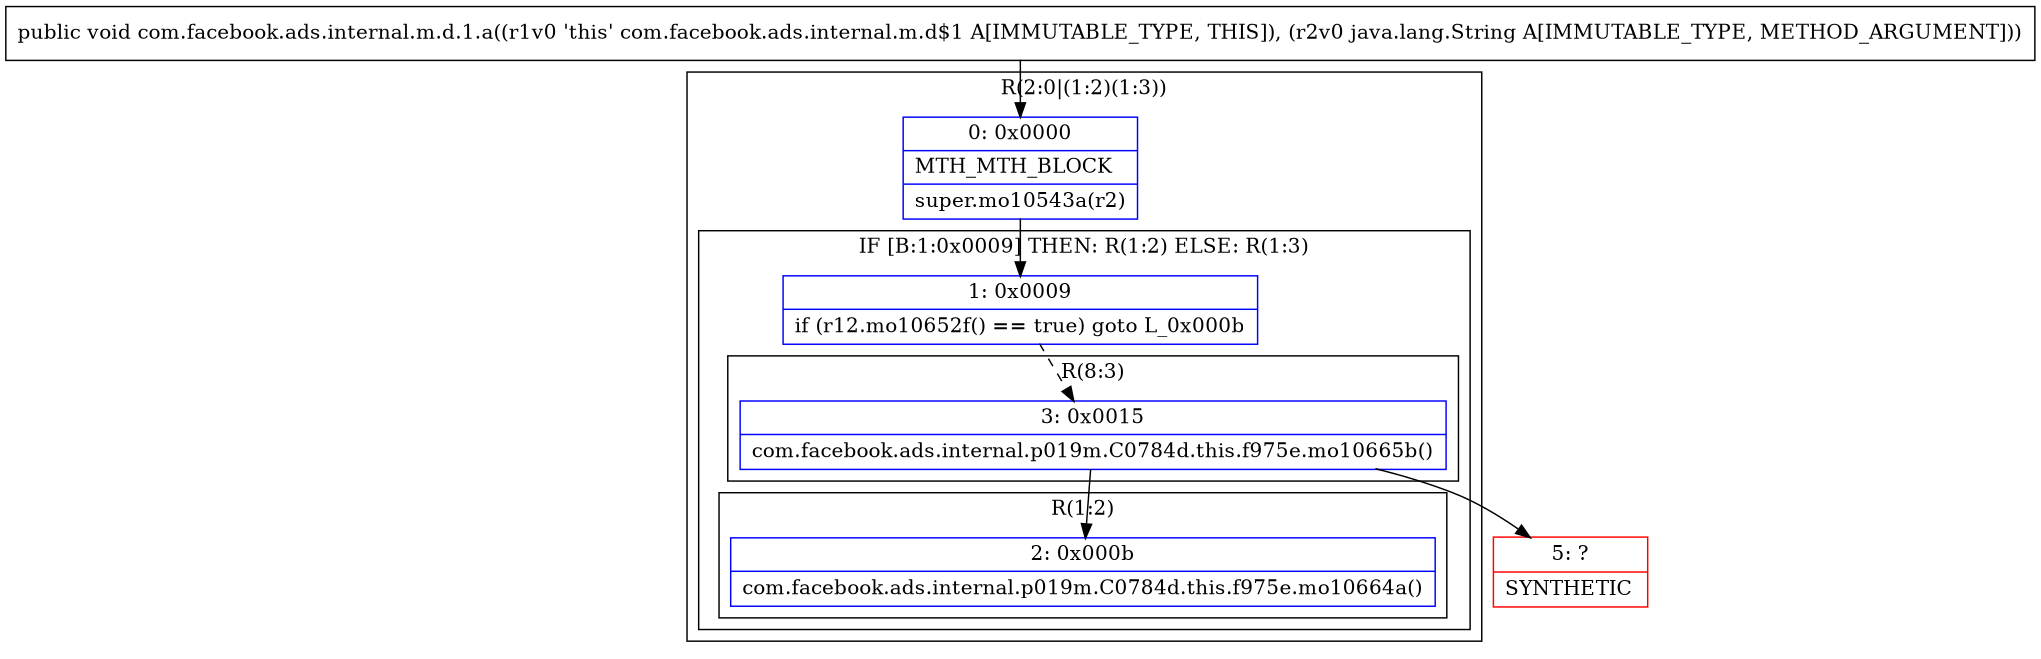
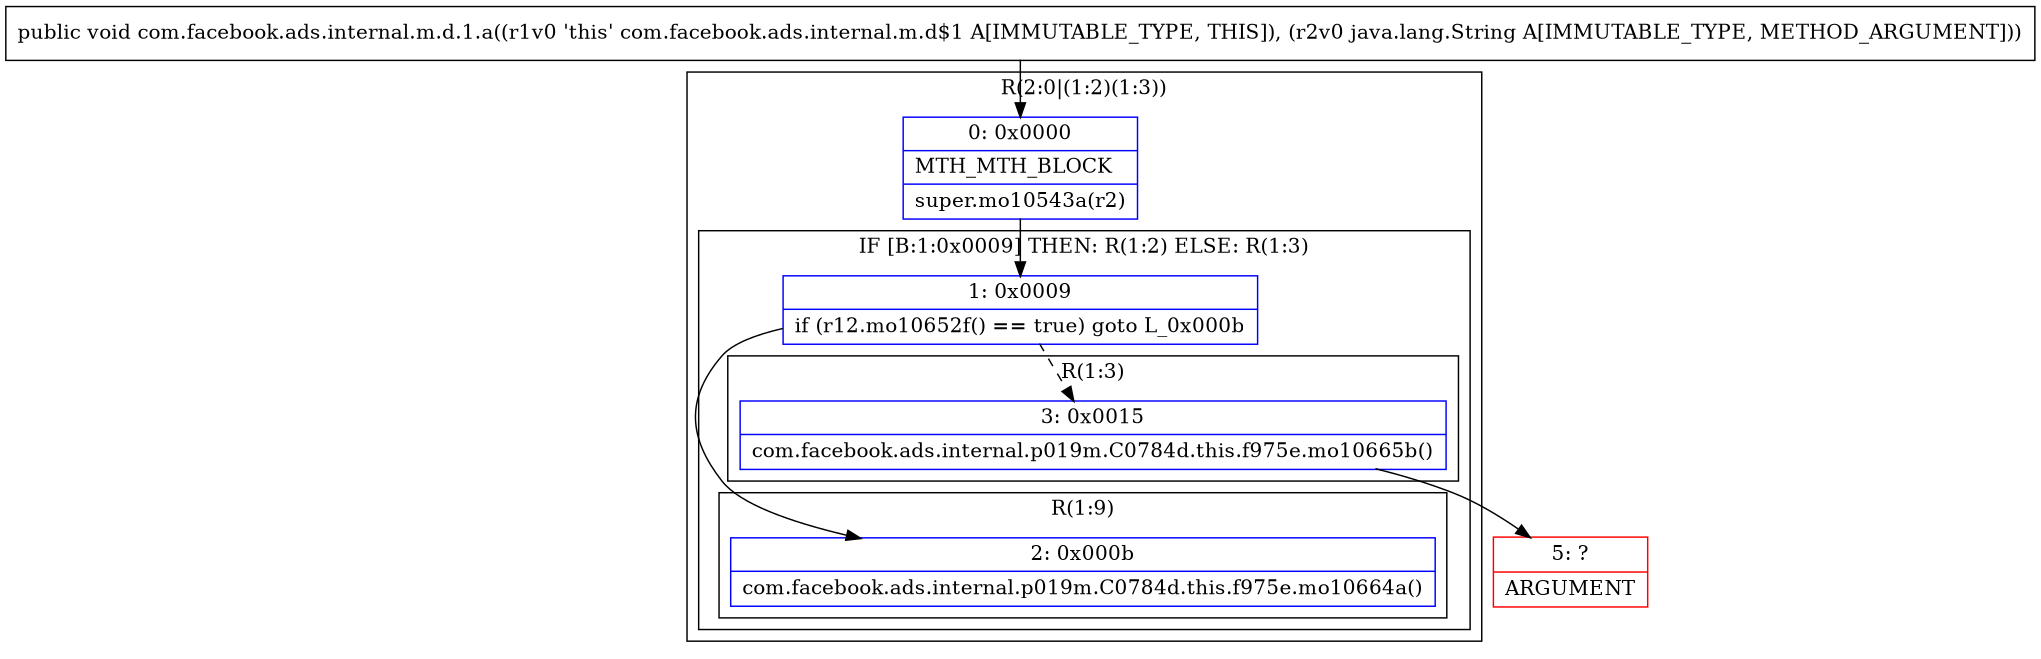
  digraph {
    node [color=blue shape=record]
    n1 [label="{2\:\ 0x000b|com.facebook.ads.internal.p019m.C0784d.this.f975e.mo10664a()\l}"]
    n2 [label="{3\:\ 0x0015|com.facebook.ads.internal.p019m.C0784d.this.f975e.mo10665b()\l}"]
    n3 [label="{1\:\ 0x0009|if (r12.mo10652f() == true) goto L_0x000b\l}"]
    n4 [label="{0\:\ 0x0000|MTH_MTH_BLOCK\l|super.mo10543a(r2)\l}"]
-   n5 [color=red label="{5\:\ ?|SYNTHETIC\l}"]
+   n5 [color=red label="{5\:\ ?|ARGUMENT\l}"]
    n6 [label="{public void com.facebook.ads.internal.m.d.1.a((r1v0 'this' com.facebook.ads.internal.m.d$1 A[IMMUTABLE_TYPE, THIS]), (r2v0 java.lang.String A[IMMUTABLE_TYPE, METHOD_ARGUMENT])) }" color=""]
    subgraph cluster_1 {
      label="R(2:0|(1:2)(1:3))"
      n4
      subgraph cluster_2 {
        label="IF [B:1:0x0009] THEN: R(1:2) ELSE: R(1:3)"
        n3
        subgraph cluster_3 {
-         label="R(1:2)"
+         label="R(1:9)"
          n1
        }
        subgraph cluster_4 {
-         label="R(8:3)"
+         label="R(1:3)"
          n2
        }
      }
    }
    n2 -> n5
-   n2 -> n1
+   n3 -> n1
    n3 -> n2 [style=dashed]
    n4 -> n3
    n6 -> n4
  }
